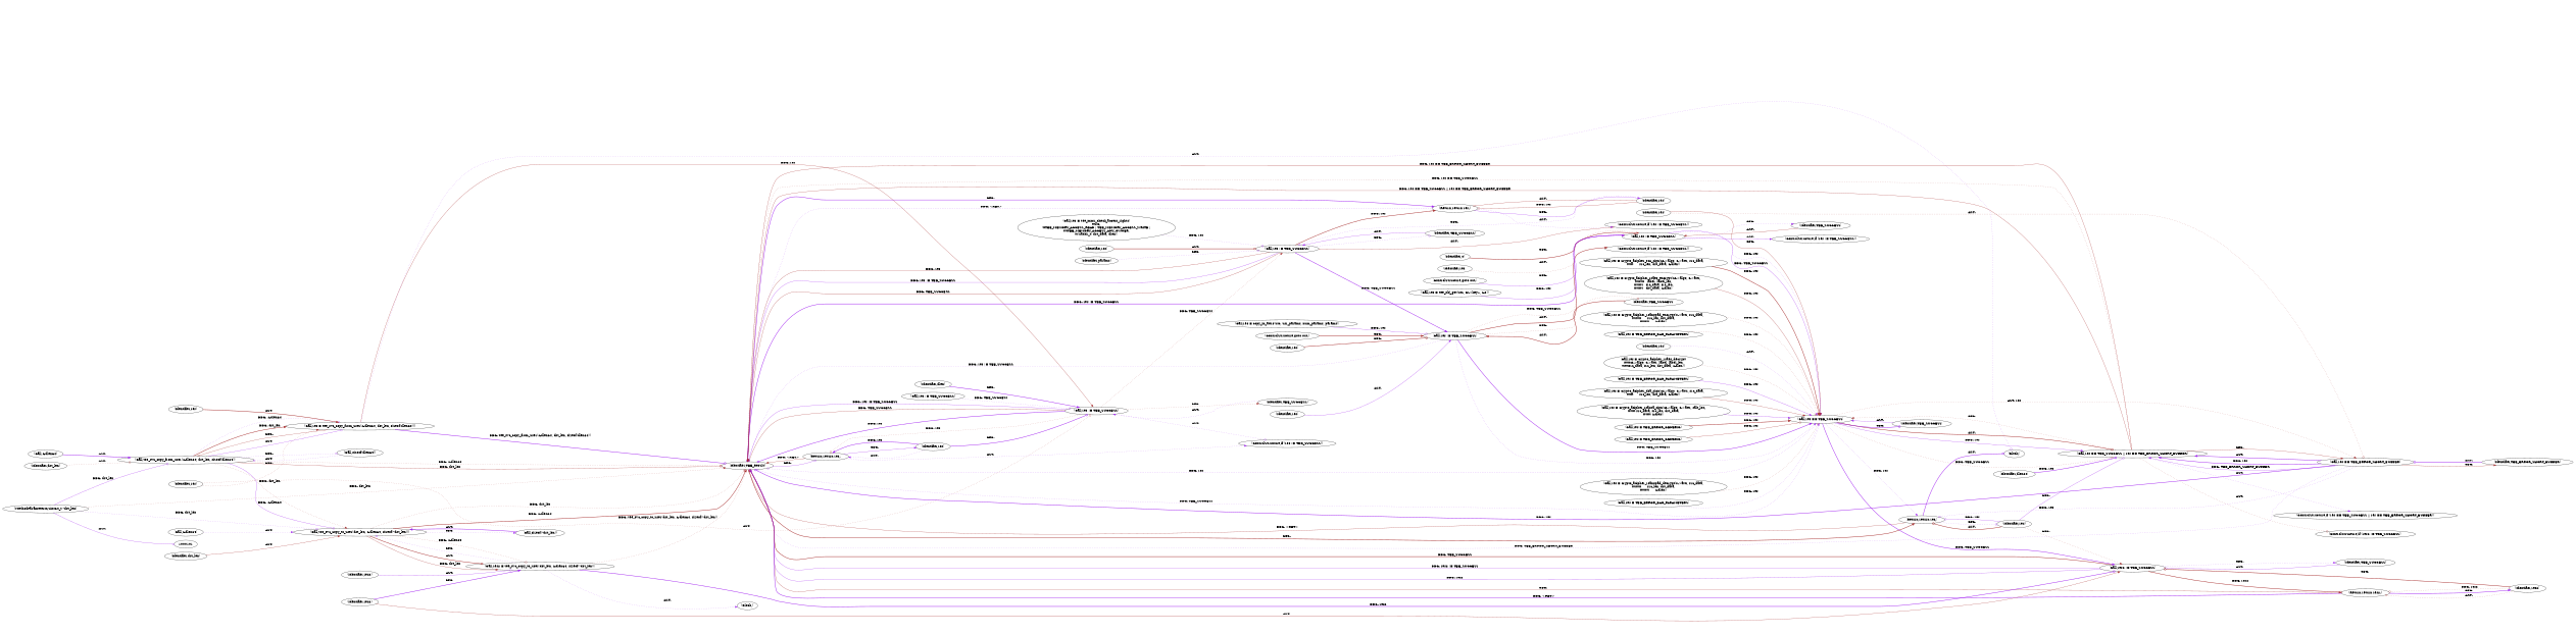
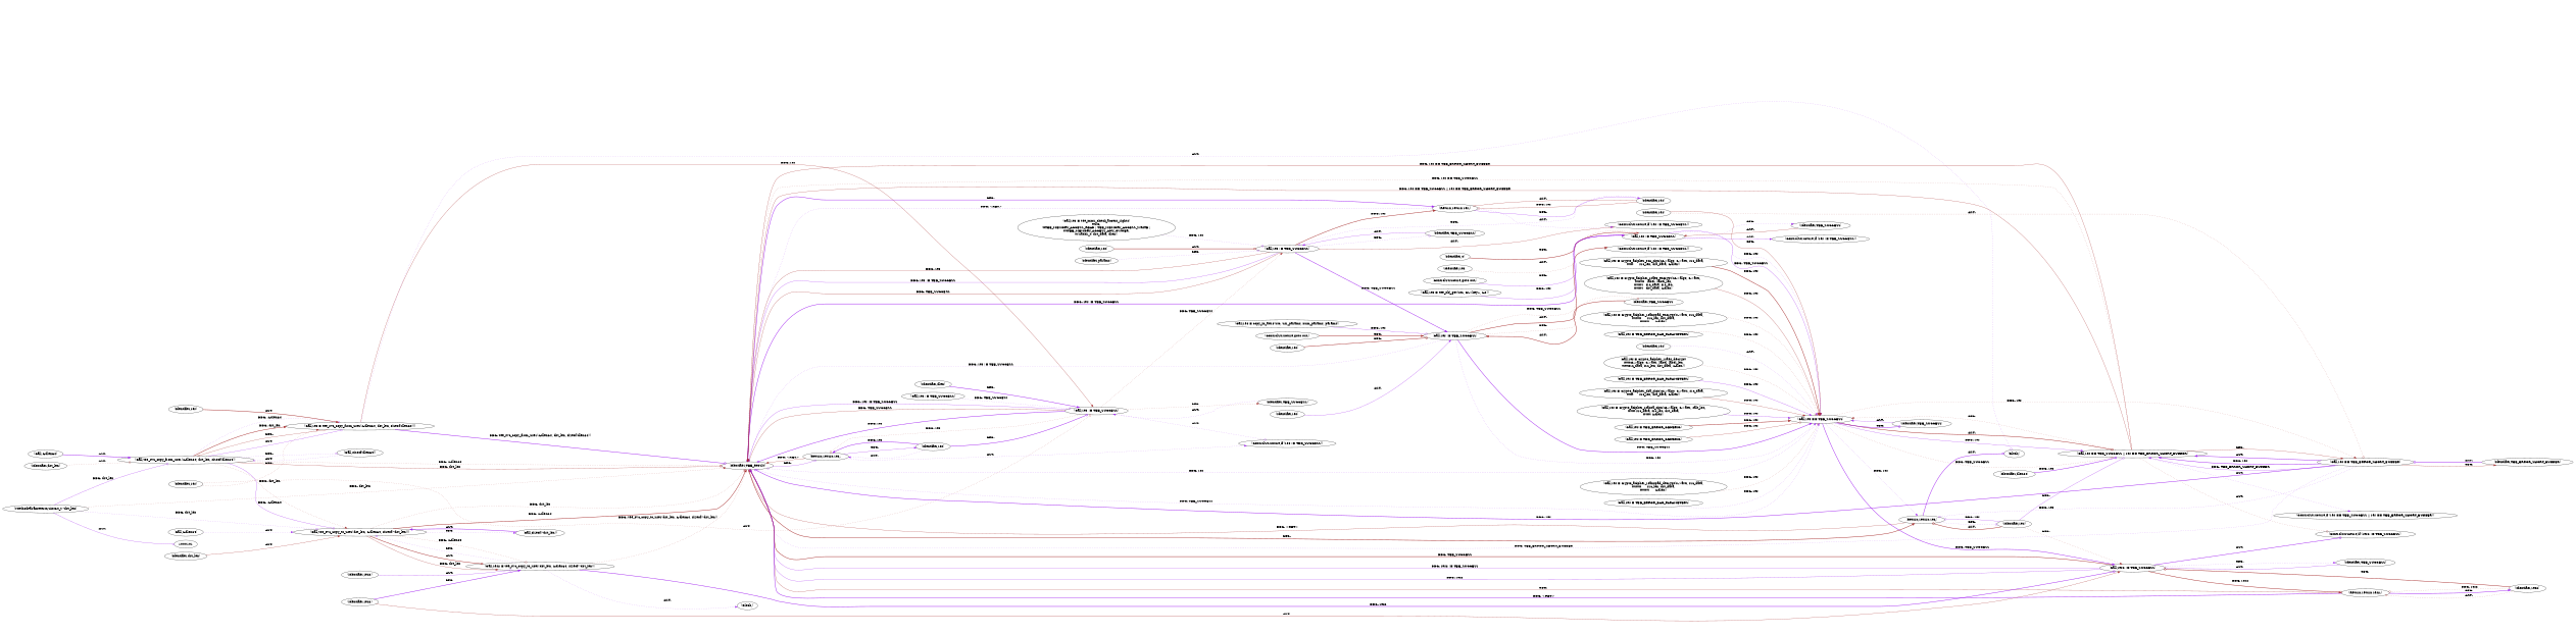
  digraph {
    rankdir=LR
    edge [arrowhead=odot color=purple style=dotted]
    n1 [label="(Call,tee_svc_copy_from_user(&dlen64, dst_len, sizeof(dlen64)))"]
    n2 [label="(Call,res = tee_svc_copy_from_user(&dlen64, dst_len, sizeof(dlen64)))"]
    n3 [label="(Call,tee_svc_copy_to_user(dst_len, &dlen64, sizeof(*dst_len)))"]
    n4 [label="(Identifier,TEE_Result)"]
    n5 [label="(Call,sizeof(dlen64))"]
    n6 [label="(Call,res != TEE_SUCCESS)"]
    n7 [label="(Block,)"]
    n8 [label="(Call,res2 = tee_svc_copy_to_user(dst_len, &dlen64, sizeof(*dst_len)))"]
    n9 [label="(Call,sizeof(*dst_len))"]
    n10 [label="(Return,return res;)"]
    n11 [label="(Return,return res;)"]
    n12 [label="(Return,return res;)"]
    n13 [label="(Return,return res2;)"]
    n14 [label="(MethodParameterIn,uint64_t *dst_len)"]
    1000101
    n16 [label="(Call,res != TEE_SUCCESS)"]
    n17 [label="(ControlStructure,if (res != TEE_SUCCESS))"]
    n18 [label="(Identifier,TEE_SUCCESS)"]
    n19 [label="(Identifier,res)"]
    n20 [label="(Call,res != TEE_SUCCESS)"]
    n21 [label="(ControlStructure,if (res != TEE_SUCCESS))"]
    n22 [label="(Identifier,TEE_SUCCESS)"]
    n23 [label="(Identifier,res)"]
    n24 [label="(Call,res != TEE_SUCCESS)"]
    n25 [label="(Call,res == TEE_SUCCESS)"]
    n26 [label="(Identifier,TEE_SUCCESS)"]
    n27 [label="(ControlStructure,if (res != TEE_SUCCESS))"]
    n28 [label="(ControlStructure,if (res != TEE_SUCCESS))"]
    n29 [label="(Identifier,TEE_SUCCESS)"]
    n30 [label="(Call,res == TEE_SUCCESS || res == TEE_ERROR_SHORT_BUFFER)"]
    n31 [label="(Call,res == TEE_ERROR_SHORT_BUFFER)"]
    n32 [label="(Call,res2 != TEE_SUCCESS)"]
    n33 [label="(Identifier,TEE_SUCCESS)"]
    n34 [label="(ControlStructure,if (res == TEE_SUCCESS || res == TEE_ERROR_SHORT_BUFFER))"]
    n35 [label="(ControlStructure,if (res2 != TEE_SUCCESS))"]
    n36 [label="(Identifier,TEE_ERROR_SHORT_BUFFER)"]
    n37 [label="(Identifier,res)"]
    n38 [label="(Identifier,TEE_SUCCESS)"]
    n39 [label="(Identifier,res2)"]
    n40 [label="(Block,)"]
    n41 [label="(Call,res = crypto_acipher_rsanopad_decrypt(o->attr, src_data,\n\t\t\t\t\t\t\t      src_len, dst_data,\n\t\t\t\t\t\t\t      &dlen))"]
    n42 [label="(Call,res = TEE_ERROR_BAD_PARAMETERS)"]
    n43 [label="(Identifier,res)"]
    n44 [label="(Call,res = crypto_acipher_ecc_sign(cs->algo, o->attr, src_data,\n\t\t\t\t\t      src_len, dst_data, &dlen))"]
    n45 [label="(Call,res = crypto_acipher_rsaes_encrypt(cs->algo, o->attr,\n\t\t\t\t\t\t\t   label, label_len,\n\t\t\t\t\t\t\t   src_data, src_len,\n\t\t\t\t\t\t\t   dst_data, &dlen))"]
    n46 [label="(Identifier,res)"]
    n47 [label="(Identifier,res)"]
    n48 [label="(Identifier,o)"]
    n49 [label="(Call,&dlen64)"]
    n50 [label="(Identifier,res)"]
    n51 [label="(Identifier,res)"]
    n52 [label="(Identifier,dst_len)"]
    n53 [label="(Identifier,res)"]
    n54 [label="(Identifier,dlen)"]
    n55 [label="(Identifier,dst_len)"]
    n56 [label="(Call,res = crypto_acipher_rsanopad_encrypt(o->attr, src_data,\n\t\t\t\t\t\t\t      src_len, dst_data,\n\t\t\t\t\t\t\t      &dlen))"]
    n57 [label="(Call,res = TEE_ERROR_BAD_PARAMETERS)"]
    n58 [label="(ControlStructure,goto out;)"]
    n59 [label="(Identifier,dlen64)"]
    n60 [label="(Call,res = tee_mmu_check_access_rights(\n\t\tutc,\n\t\tTEE_MEMORY_ACCESS_READ | TEE_MEMORY_ACCESS_WRITE |\n\t\t\tTEE_MEMORY_ACCESS_ANY_OWNER,\n\t\t(uaddr_t) dst_data, dlen))"]
    n61 [label="(Call,res != TEE_SUCCESS)"]
    n62 [label="(Call,res = copy_in_attrs(utc, usr_params, num_params, params))"]
    n63 [label="(Identifier,res)"]
    n64 [label="(Call,res = crypto_acipher_rsaes_decrypt(\n\t\t\t\t\tcs->algo, o->attr, label, label_len,\n\t\t\t\t\tsrc_data, src_len, dst_data, &dlen))"]
    n65 [label="(Identifier,res2)"]
    n66 [label="(Call,res = TEE_ERROR_BAD_PARAMETERS)"]
    n67 [label="(Identifier,res)"]
    n68 [label="(Call,res = crypto_acipher_dsa_sign(cs->algo, o->attr, src_data,\n\t\t\t\t\t      src_len, dst_data, &dlen))"]
    n69 [label="(Call,res = crypto_acipher_rsassa_sign(cs->algo, o->attr, salt_len,\n\t\t\t\t\t\t src_data, src_len, dst_data,\n\t\t\t\t\t\t &dlen))"]
    n70 [label="(ControlStructure,goto out;)"]
    n71 [label="(Identifier,params)"]
    n72 [label="(Call,res = tee_obj_get(utc, cs->key1, &o))"]
    n73 [label="(Call,res = TEE_ERROR_GENERIC)"]
    n74 [label="(Identifier,res2)"]
    n75 [label="(Call,res = TEE_ERROR_GENERIC)"]
    n76 [label="(Call,&dlen64)"]
    n1 -> n2 [label="AST: " style=solid]
    n1 -> n2 [label="DDG: &dlen64"]
    n1 -> n2 [arrowhead=normal color=brown label="DDG: dst_len" style=bold]
    n1 -> n3 [arrowhead=normal color=brown label="DDG: dst_len"]
    n1 -> n3 [label="DDG: &dlen64" style=solid]
    n1 -> n4 [color=brown label="DDG: &dlen64"]
    n1 -> n4 [color=brown label="DDG: dst_len" style=solid]
    n1 -> n5 [label="CFG: "]
    n2 -> n1 [color=brown label="CFG: " style=solid]
    n2 -> n4 [label="DDG: tee_svc_copy_from_user(&dlen64, dst_len, sizeof(dlen64))" style=bold]
    n2 -> n6 [arrowhead=normal color=brown label="DDG: res" style=solid]
    n2 -> n7 [label="AST: "]
    n3 -> n4 [color=brown label="DDG: dst_len"]
    n3 -> n4 [color=brown label="DDG: &dlen64" style=bold]
    n3 -> n8 [color=brown label="AST: " style=bold]
    n3 -> n8 [arrowhead=normal color=brown label="DDG: dst_len" style=solid]
    n3 -> n8 [color=brown label="DDG: &dlen64"]
    n3 -> n9 [arrowhead=normal label="CFG: "]
    n4 -> n10 [label="CFG: " style=solid]
    n4 -> n11 [arrowhead=normal label="CFG: " style=bold]
    n4 -> n12 [arrowhead=normal color=brown label="CFG: " style=bold]
    n4 -> n13 [arrowhead=normal color=brown label="CFG: " style=solid]
    n5 -> n1 [label="AST: "]
    n6 -> n4 [arrowhead=normal label="DDG: res != TEE_SUCCESS" style=solid]
    n6 -> n4 [color=brown label="DDG: TEE_SUCCESS" style=solid]
    n6 -> n4 [label="DDG: res" style=bold]
    n6 -> n10 [color=brown label="DDG: res"]
    n6 -> n16 [arrowhead=normal color=brown label="DDG: TEE_SUCCESS"]
    n6 -> n17 [label="AST: "]
    n6 -> n18 [arrowhead=normal color=brown label="CFG: "]
    n8 -> n3 [label="CFG: "]
    n8 -> n4 [arrowhead=normal color=brown label="DDG: tee_svc_copy_to_user(dst_len, &dlen64, sizeof(*dst_len))"]
    n8 -> n32 [label="DDG: res2" style=bold]
    n8 -> n40 [arrowhead=normal label="AST: "]
    n9 -> n3 [arrowhead=normal label="AST: " style=bold]
    n10 -> n4 [arrowhead=normal color=brown label="DDG: <RET>" style=solid]
    n10 -> n17 [arrowhead=normal label="AST: "]
    n10 -> n19 [arrowhead=normal label="CFG: " style=solid]
    n11 -> n4 [label="DDG: <RET>"]
    n11 -> n21 [arrowhead=normal label="AST: "]
    n11 -> n23 [arrowhead=normal label="CFG: " style=solid]
    n12 -> n4 [arrowhead=normal color=brown label="DDG: <RET>" style=solid]
    n12 -> n7 [label="AST: " style=bold]
    n12 -> n37 [label="CFG: "]
    n13 -> n4 [arrowhead=normal label="DDG: <RET>" style=bold]
    n13 -> n39 [arrowhead=normal label="CFG: " style=bold]
    n14 -> n1 [label="DDG: dst_len" style=solid]
    n14 -> n3 [label="DDG: dst_len"]
    n14 -> n4 [arrowhead=normal color=brown label="DDG: dst_len"]
    n14 -> 1000101 [label="AST: " style=solid]
    n16 -> n4 [arrowhead=normal label="DDG: res != TEE_SUCCESS" style=solid]
    n16 -> n4 [color=brown label="DDG: TEE_SUCCESS" style=solid]
    n16 -> n4 [color=brown label="DDG: res" style=solid]
    n16 -> n11 [arrowhead=normal color=brown label="DDG: res" style=bold]
    n16 -> n20 [arrowhead=normal label="DDG: TEE_SUCCESS" style=bold]
    n16 -> n21 [color=brown label="AST: " style=solid]
    n16 -> n22 [label="CFG: "]
    n18 -> n6 [arrowhead=normal label="AST: "]
    n19 -> n6 [label="CFG: " style=bold]
    n19 -> n10 [arrowhead=normal label="AST: "]
    n19 -> n10 [arrowhead=normal label="DDG: res" style=bold]
    n20 -> n4 [label="DDG: res != TEE_SUCCESS"]
    n20 -> n24 [color=brown label="DDG: TEE_SUCCESS"]
    n20 -> n25 [arrowhead=normal label="DDG: res"]
    n20 -> n25 [arrowhead=normal label="DDG: TEE_SUCCESS" style=bold]
    n20 -> n26 [color=brown label="CFG: "]
    n20 -> n27 [arrowhead=normal color=brown label="AST: " style=bold]
    n22 -> n16 [arrowhead=normal label="AST: " style=solid]
    n23 -> n11 [color=brown label="AST: " style=solid]
    n23 -> n11 [color=brown label="DDG: res" style=solid]
    n23 -> n16 [label="CFG: "]
    n24 -> n4 [label="DDG: res != TEE_SUCCESS" style=bold]
    n24 -> n25 [arrowhead=normal label="DDG: res"]
    n24 -> n25 [arrowhead=normal label="DDG: TEE_SUCCESS" style=solid]
    n24 -> n28 [arrowhead=normal label="AST: " style=solid]
    n24 -> n29 [arrowhead=normal label="CFG: "]
    n25 -> n4 [label="DDG: TEE_SUCCESS"]
    n25 -> n4 [label="DDG: res"]
    n25 -> n12 [arrowhead=normal label="DDG: res"]
    n25 -> n30 [color=brown label="AST: " style=bold]
    n25 -> n30 [arrowhead=normal label="DDG: res" style=solid]
    n25 -> n30 [color=brown label="DDG: TEE_SUCCESS"]
-   n25 -> n31 [arrowhead=normal color=brown label="AST: res"]
+   n25 -> n31 [arrowhead=normal color=brown label="DDG: res"]
    n25 -> n32 [arrowhead=normal label="DDG: TEE_SUCCESS" style=bold]
    n25 -> n33 [label="CFG: " style=bold]
    n26 -> n20 [arrowhead=normal color=brown label="AST: " style=bold]
    n29 -> n24 [arrowhead=normal color=brown label="AST: " style=solid]
    n30 -> n4 [arrowhead=normal color=brown label="DDG: res == TEE_ERROR_SHORT_BUFFER" style=solid]
    n30 -> n4 [arrowhead=normal color=brown label="DDG: res == TEE_SUCCESS"]
    n30 -> n4 [arrowhead=normal color=brown label="DDG: res == TEE_SUCCESS || res == TEE_ERROR_SHORT_BUFFER" style=solid]
    n30 -> n25 [arrowhead=normal color=brown label="CFG: "]
    n30 -> n31 [arrowhead=normal color=brown label="CFG: " style=solid]
    n30 -> n34 [arrowhead=normal label="AST: "]
    n30 -> n35 [color=brown label="AST: "]
    n31 -> n4 [label="DDG: res" style=bold]
    n31 -> n4 [label="DDG: TEE_ERROR_SHORT_BUFFER"]
    n31 -> n12 [label="DDG: res"]
    n31 -> n30 [arrowhead=normal label="AST: " style=bold]
    n31 -> n30 [arrowhead=normal label="DDG: res" style=bold]
    n31 -> n30 [arrowhead=normal label="DDG: TEE_ERROR_SHORT_BUFFER" style=solid]
    n31 -> n36 [arrowhead=normal color=brown label="CFG: " style=solid]
    n32 -> n4 [label="DDG: res2" style=solid]
    n32 -> n4 [color=brown label="DDG: TEE_SUCCESS" style=bold]
    n32 -> n4 [label="DDG: res2 != TEE_SUCCESS" style=solid]
    n32 -> n13 [color=brown label="DDG: res2" style=bold]
+   n32 -> n35 [label="AST: " style=bold]
    n32 -> n38 [arrowhead=normal label="CFG: "]
    n33 -> n25 [arrowhead=normal label="AST: " style=solid]
    n36 -> n31 [label="AST: " style=bold]
    n37 -> n12 [color=brown label="AST: " style=bold]
    n37 -> n12 [label="DDG: res" style=solid]
    n37 -> n30 [label="CFG: " style=solid]
    n37 -> n32 [arrowhead=normal color=brown label="CFG: "]
    n38 -> n32 [label="AST: " style=solid]
    n39 -> n13 [color=brown label="AST: "]
    n39 -> n13 [color=brown label="DDG: res2"]
    n39 -> n32 [color=brown label="CFG: " style=bold]
    n41 -> n25 [color=brown label="DDG: res"]
    n42 -> n25 [arrowhead=normal label="DDG: res"]
    n43 -> n20 [color=brown label="CFG: " style=bold]
    n44 -> n25 [color=brown label="DDG: res" style=bold]
    n45 -> n25 [color=brown label="DDG: res" style=solid]
    n46 -> n2 [arrowhead=normal color=brown label="CFG: "]
    n46 -> n6 [color=brown label="AST: "]
    n47 -> n20 [arrowhead=normal label="AST: " style=solid]
    n48 -> n24 [color=brown label="CFG: " style=bold]
    n49 -> n3 [arrowhead=normal label="AST: "]
    n50 -> n25 [arrowhead=normal color=brown label="CFG: " style=solid]
    n50 -> n31 [color=brown label="AST: "]
    n51 -> n24 [arrowhead=normal color=brown label="AST: "]
    n52 -> n3 [arrowhead=normal color=brown label="AST: " style=solid]
    n53 -> n2 [arrowhead=normal color=brown label="AST: " style=bold]
    n54 -> n6 [arrowhead=normal label="CFG: " style=bold]
    n55 -> n1 [color=brown label="AST: "]
    n56 -> n25 [arrowhead=normal color=brown label="DDG: res"]
    n57 -> n25 [arrowhead=normal color=brown label="DDG: res"]
    n58 -> n24 [arrowhead=normal label="CFG: " style=solid]
    n59 -> n30 [label="DDG: res" style=bold]
    n60 -> n16 [label="DDG: res"]
    n61 -> n6 [label="DDG: TEE_SUCCESS"]
    n62 -> n20 [label="DDG: res" style=solid]
    n63 -> n25 [arrowhead=normal label="AST: "]
    n64 -> n25 [color=brown label="DDG: res"]
    n65 -> n8 [arrowhead=normal label="CFG: " style=bold]
    n65 -> n32 [arrowhead=normal color=brown label="AST: " style=solid]
    n66 -> n25 [arrowhead=normal label="DDG: res" style=solid]
    n67 -> n16 [color=brown label="AST: " style=bold]
    n68 -> n25 [arrowhead=normal color=brown label="DDG: res" style=solid]
    n69 -> n25 [arrowhead=normal label="DDG: res" style=solid]
    n70 -> n20 [arrowhead=normal color=brown label="CFG: " style=bold]
    n71 -> n16 [label="CFG: "]
    n72 -> n24 [label="DDG: res" style=solid]
    n73 -> n25 [arrowhead=normal color=brown label="DDG: res" style=bold]
    n74 -> n8 [label="AST: " style=solid]
    n75 -> n25 [color=brown label="DDG: res" style=solid]
    n76 -> n1 [arrowhead=normal label="AST: " style=bold]
  }
